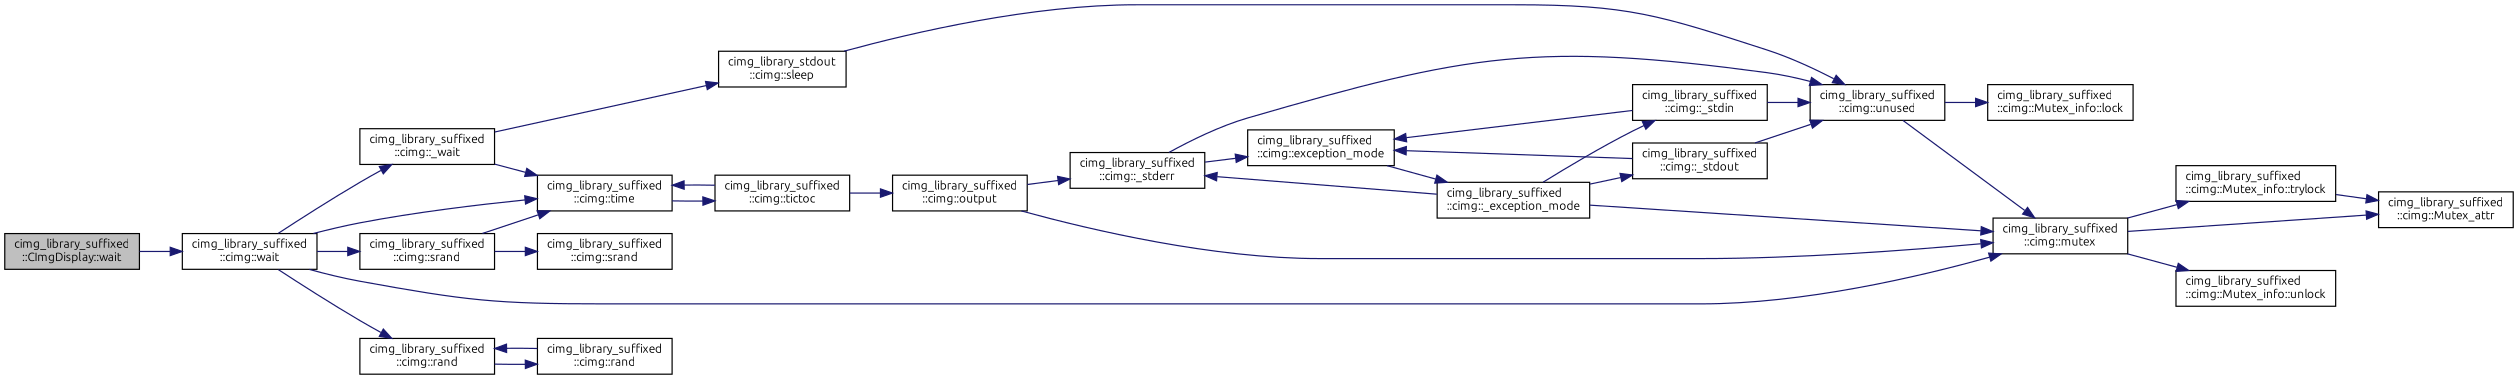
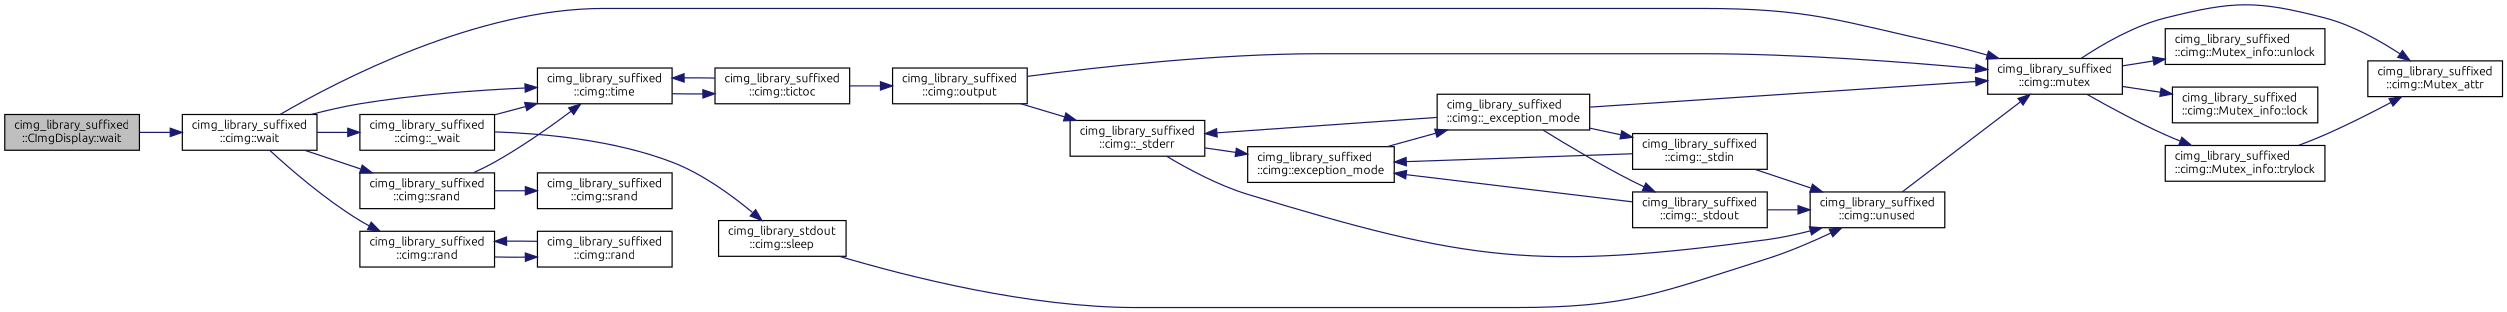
  digraph {
    fontname=Ubuntu
    rankdir=LR
    node [color=black fillcolor=white fontname=Ubuntu fontsize=10 shape=record style=filled]
    edge [color=midnightblue fontname=Ubuntu fontsize=10 labelfontname=Helvetica labelfontsize=10 style=solid]
    n1 [fillcolor=grey75 fontcolor=black height=0.2 label="cimg_library_suffixed\l::CImgDisplay::wait" width=0.4]
    n2 [height=0.2 label="cimg_library_suffixed\l::cimg::wait" width=0.4]
    n3 [height=0.2 label="cimg_library_suffixed\l::cimg::mutex" width=0.4]
    n4 [height=0.2 label="cimg_library_suffixed\l::cimg::time" width=0.4]
    n5 [height=0.2 label="cimg_library_suffixed\l::cimg::_wait" width=0.4]
    n6 [height=0.2 label="cimg_library_suffixed\l::cimg::srand" width=0.4]
    n7 [height=0.2 label="cimg_library_suffixed\l::cimg::rand" width=0.4]
    n8 [height=0.2 label="cimg_library_suffixed\l::cimg::Mutex_attr" width=0.4]
    n9 [height=0.2 label="cimg_library_suffixed\l::cimg::Mutex_info::unlock" width=0.4]
    n10 [height=0.2 label="cimg_library_suffixed\l::cimg::Mutex_info::lock" width=0.4]
    n11 [height=0.2 label="cimg_library_suffixed\l::cimg::Mutex_info::trylock" width=0.4]
    n12 [height=0.2 label="cimg_library_suffixed\l::cimg::tictoc" width=0.4]
    n13 [height=0.2 label="cimg_library_stdout\l::cimg::sleep" width=0.4]
    n14 [height=0.2 label="cimg_library_suffixed\l::cimg::srand" width=0.4]
    n15 [height=0.2 label="cimg_library_suffixed\l::cimg::rand" width=0.4]
    n16 [height=0.2 label="cimg_library_suffixed\l::cimg::output" width=0.4]
    n17 [height=0.2 label="cimg_library_suffixed\l::cimg::_stderr" width=0.4]
    n18 [height=0.2 label="cimg_library_suffixed\l::cimg::unused" width=0.4]
    n19 [height=0.2 label="cimg_library_suffixed\l::cimg::exception_mode" width=0.4]
    n20 [height=0.2 label="cimg_library_suffixed\l::cimg::_exception_mode" width=0.4]
    n21 [height=0.2 label="cimg_library_suffixed\l::cimg::_stdin" width=0.4]
    n22 [height=0.2 label="cimg_library_suffixed\l::cimg::_stdout" width=0.4]
    n1 -> n2
    n2 -> n3
    n2 -> n4
    n2 -> n5
    n2 -> n6
    n2 -> n7
    n3 -> n8
    n3 -> n9
-   n18 -> n10
+   n3 -> n10
    n3 -> n11
    n4 -> n12
    n5 -> n4
    n5 -> n13
    n6 -> n4
    n6 -> n14
    n7 -> n15
    n11 -> n8
    n12 -> n4
    n12 -> n16
    n13 -> n18
    n15 -> n7
    n16 -> n3
    n16 -> n17
    n17 -> n18
    n17 -> n19
    n18 -> n3
    n19 -> n20
    n20 -> n3
    n20 -> n17
    n20 -> n21
    n20 -> n22
    n21 -> n18
    n21 -> n19
    n22 -> n18
    n22 -> n19
  }
